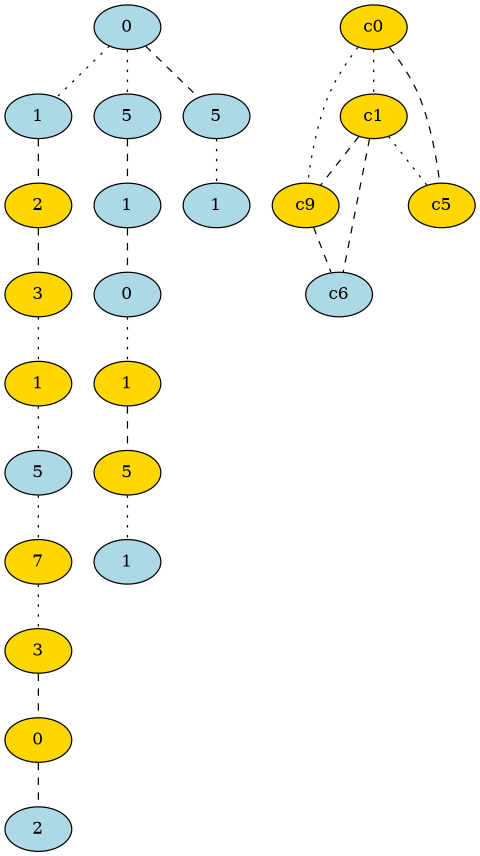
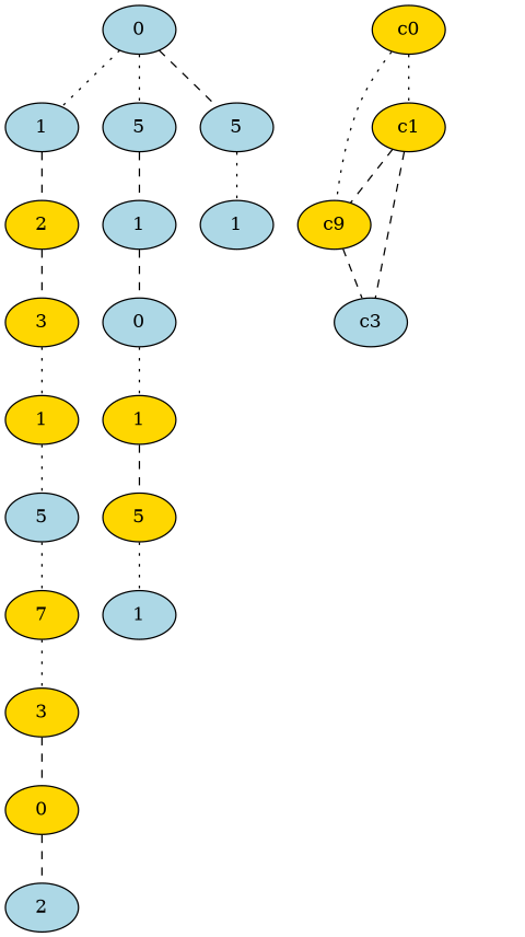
  graph {
    node [fillcolor=gold style=filled]
    edge [style=dotted]
    n1 [fillcolor=lightblue label=0]
    n2 [fillcolor=lightblue label=1]
    n3 [fillcolor=lightblue label=5]
    n4 [fillcolor=lightblue label=5]
    n5 [label=2]
    n6 [fillcolor=lightblue label=1]
    n7 [fillcolor=lightblue label=1]
    n8 [label=3]
    n9 [label=1]
    n10 [fillcolor=lightblue label=5]
    n11 [label=7]
    n12 [label=3]
    n13 [label=0]
    n14 [fillcolor=lightblue label=2]
    n15 [fillcolor=lightblue label=0]
    n16 [label=1]
    n17 [label=5]
    n18 [fillcolor=lightblue label=1]
    c0
    c1
    n21 [label=c9]
-   c5
-   c3 [fillcolor=lightblue label=c6]
+   c3 [fillcolor=lightblue]
    n1 -- n2
    n1 -- n3
    n1 -- n4 [style=dashed]
    n2 -- n5 [style=dashed]
    n3 -- n6 [style=dashed]
    n4 -- n7
    n5 -- n8 [style=dashed]
    n6 -- n15 [style=dashed]
    n8 -- n9
    n9 -- n10
    n10 -- n11
    n11 -- n12
    n12 -- n13 [style=dashed]
    n13 -- n14 [style=dashed]
    n15 -- n16
    n16 -- n17 [style=dashed]
    n17 -- n18
    c0 -- c1
    c0 -- n21
-   c0 -- c5 [style=dashed]
    c1 -- n21 [style=dashed]
-   c1 -- c5
    c1 -- c3 [style=dashed]
    n21 -- c3 [style=dashed]
  }
